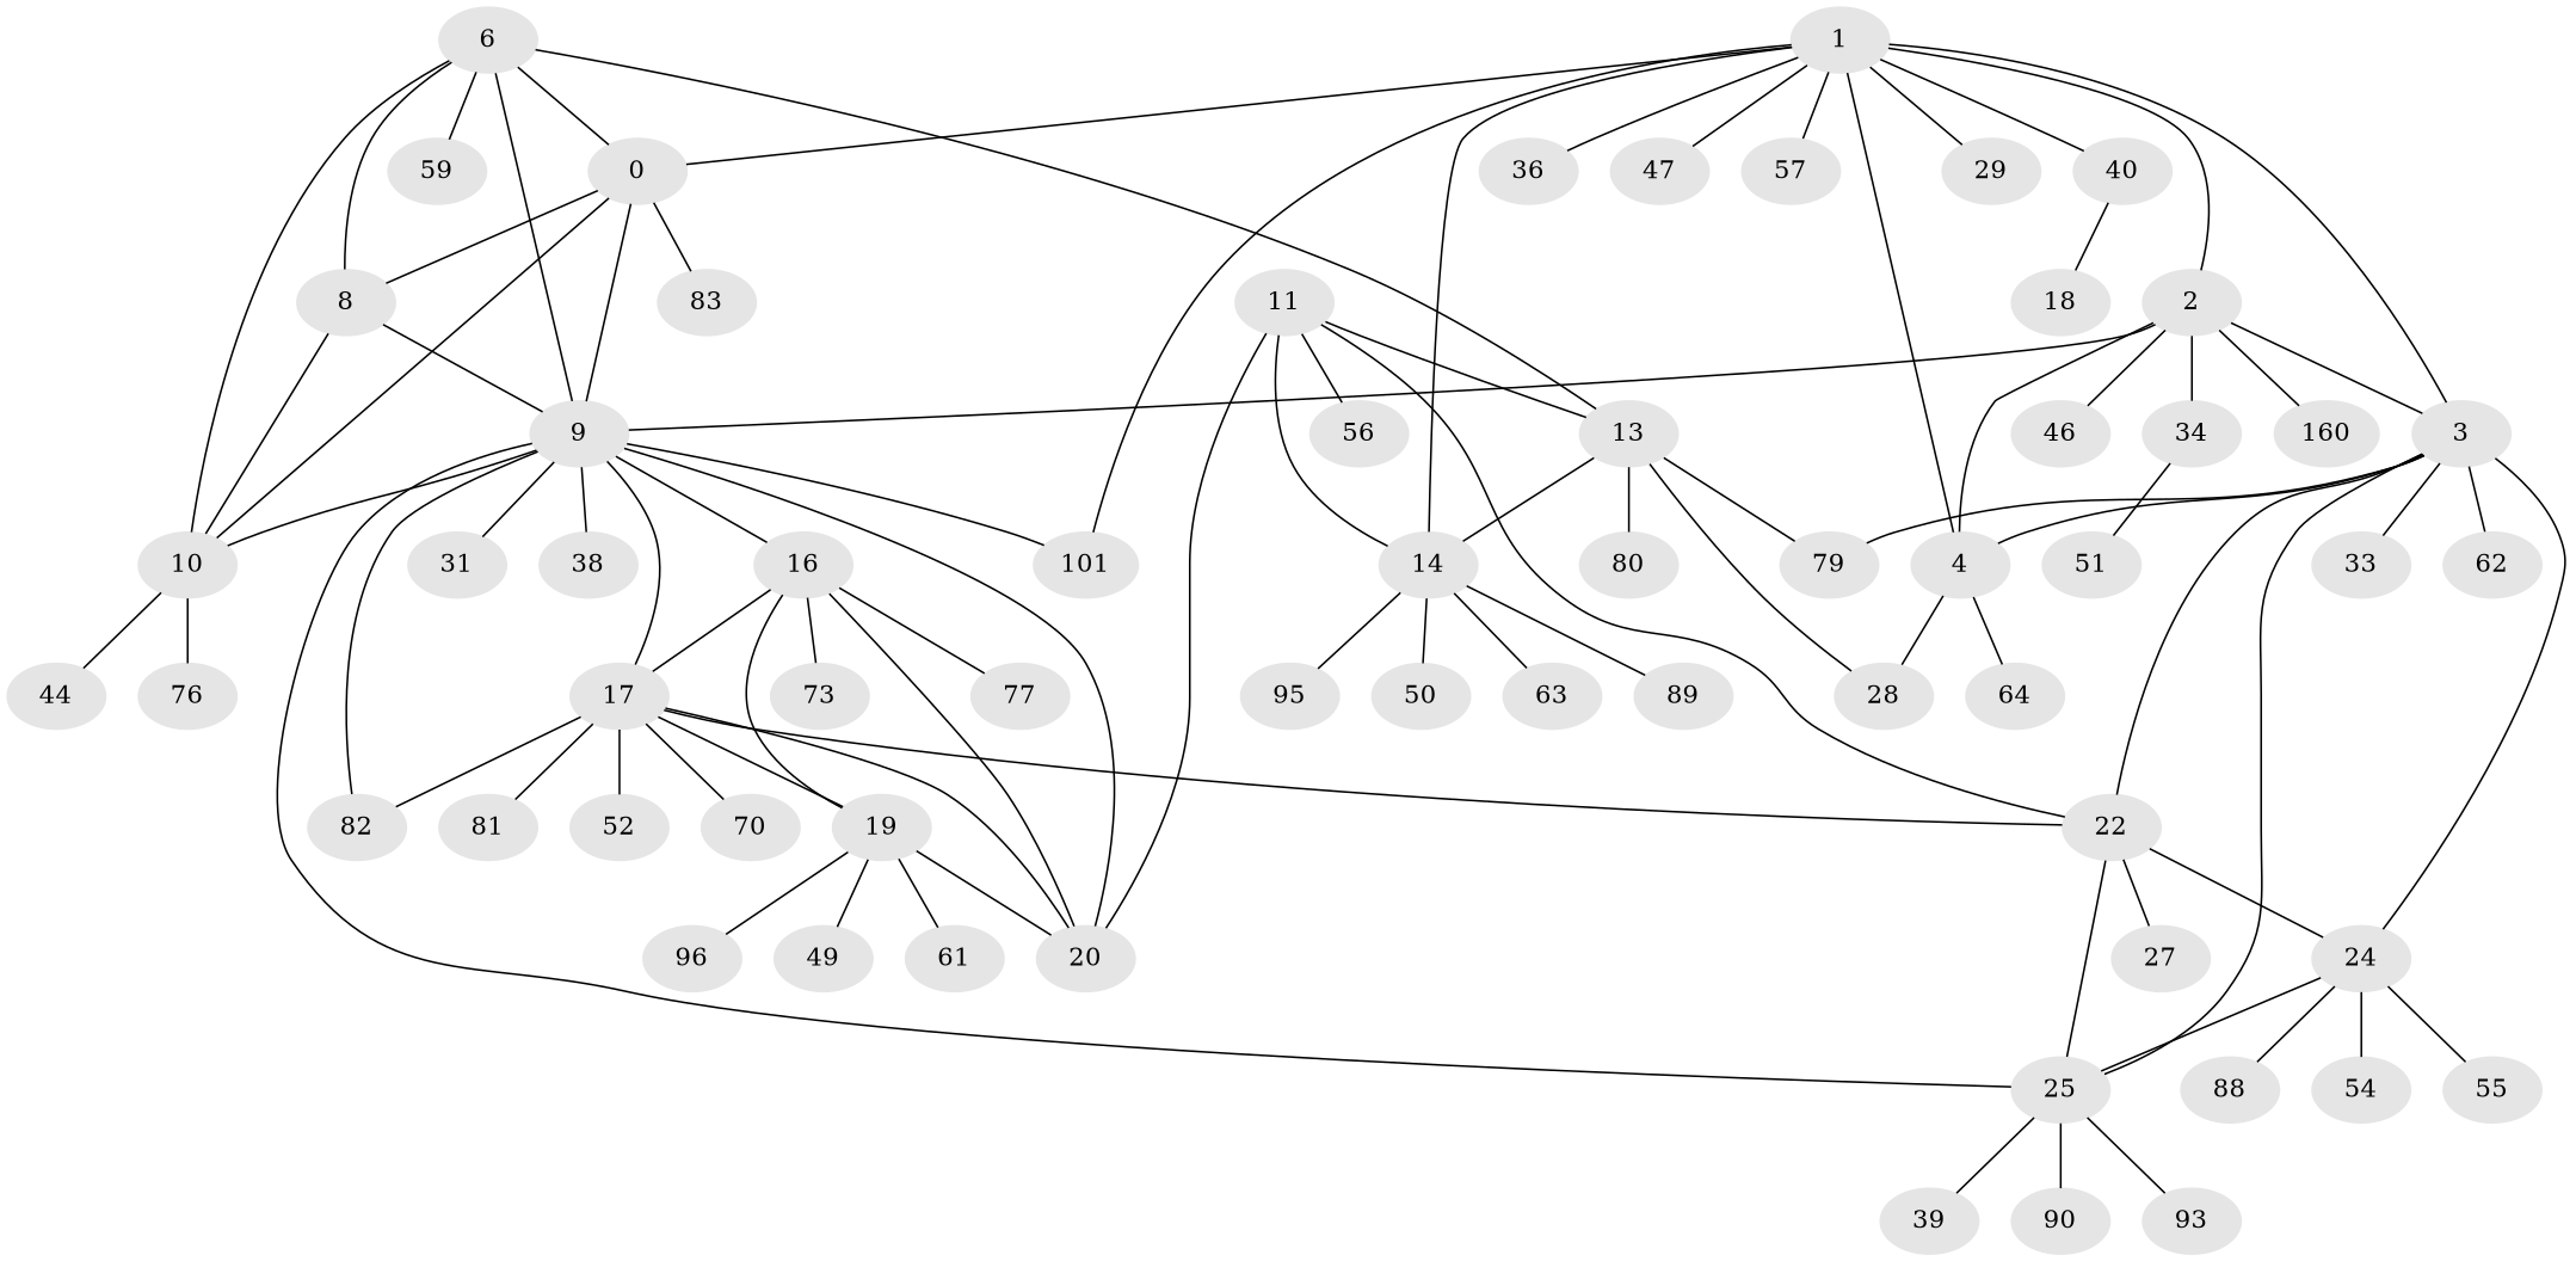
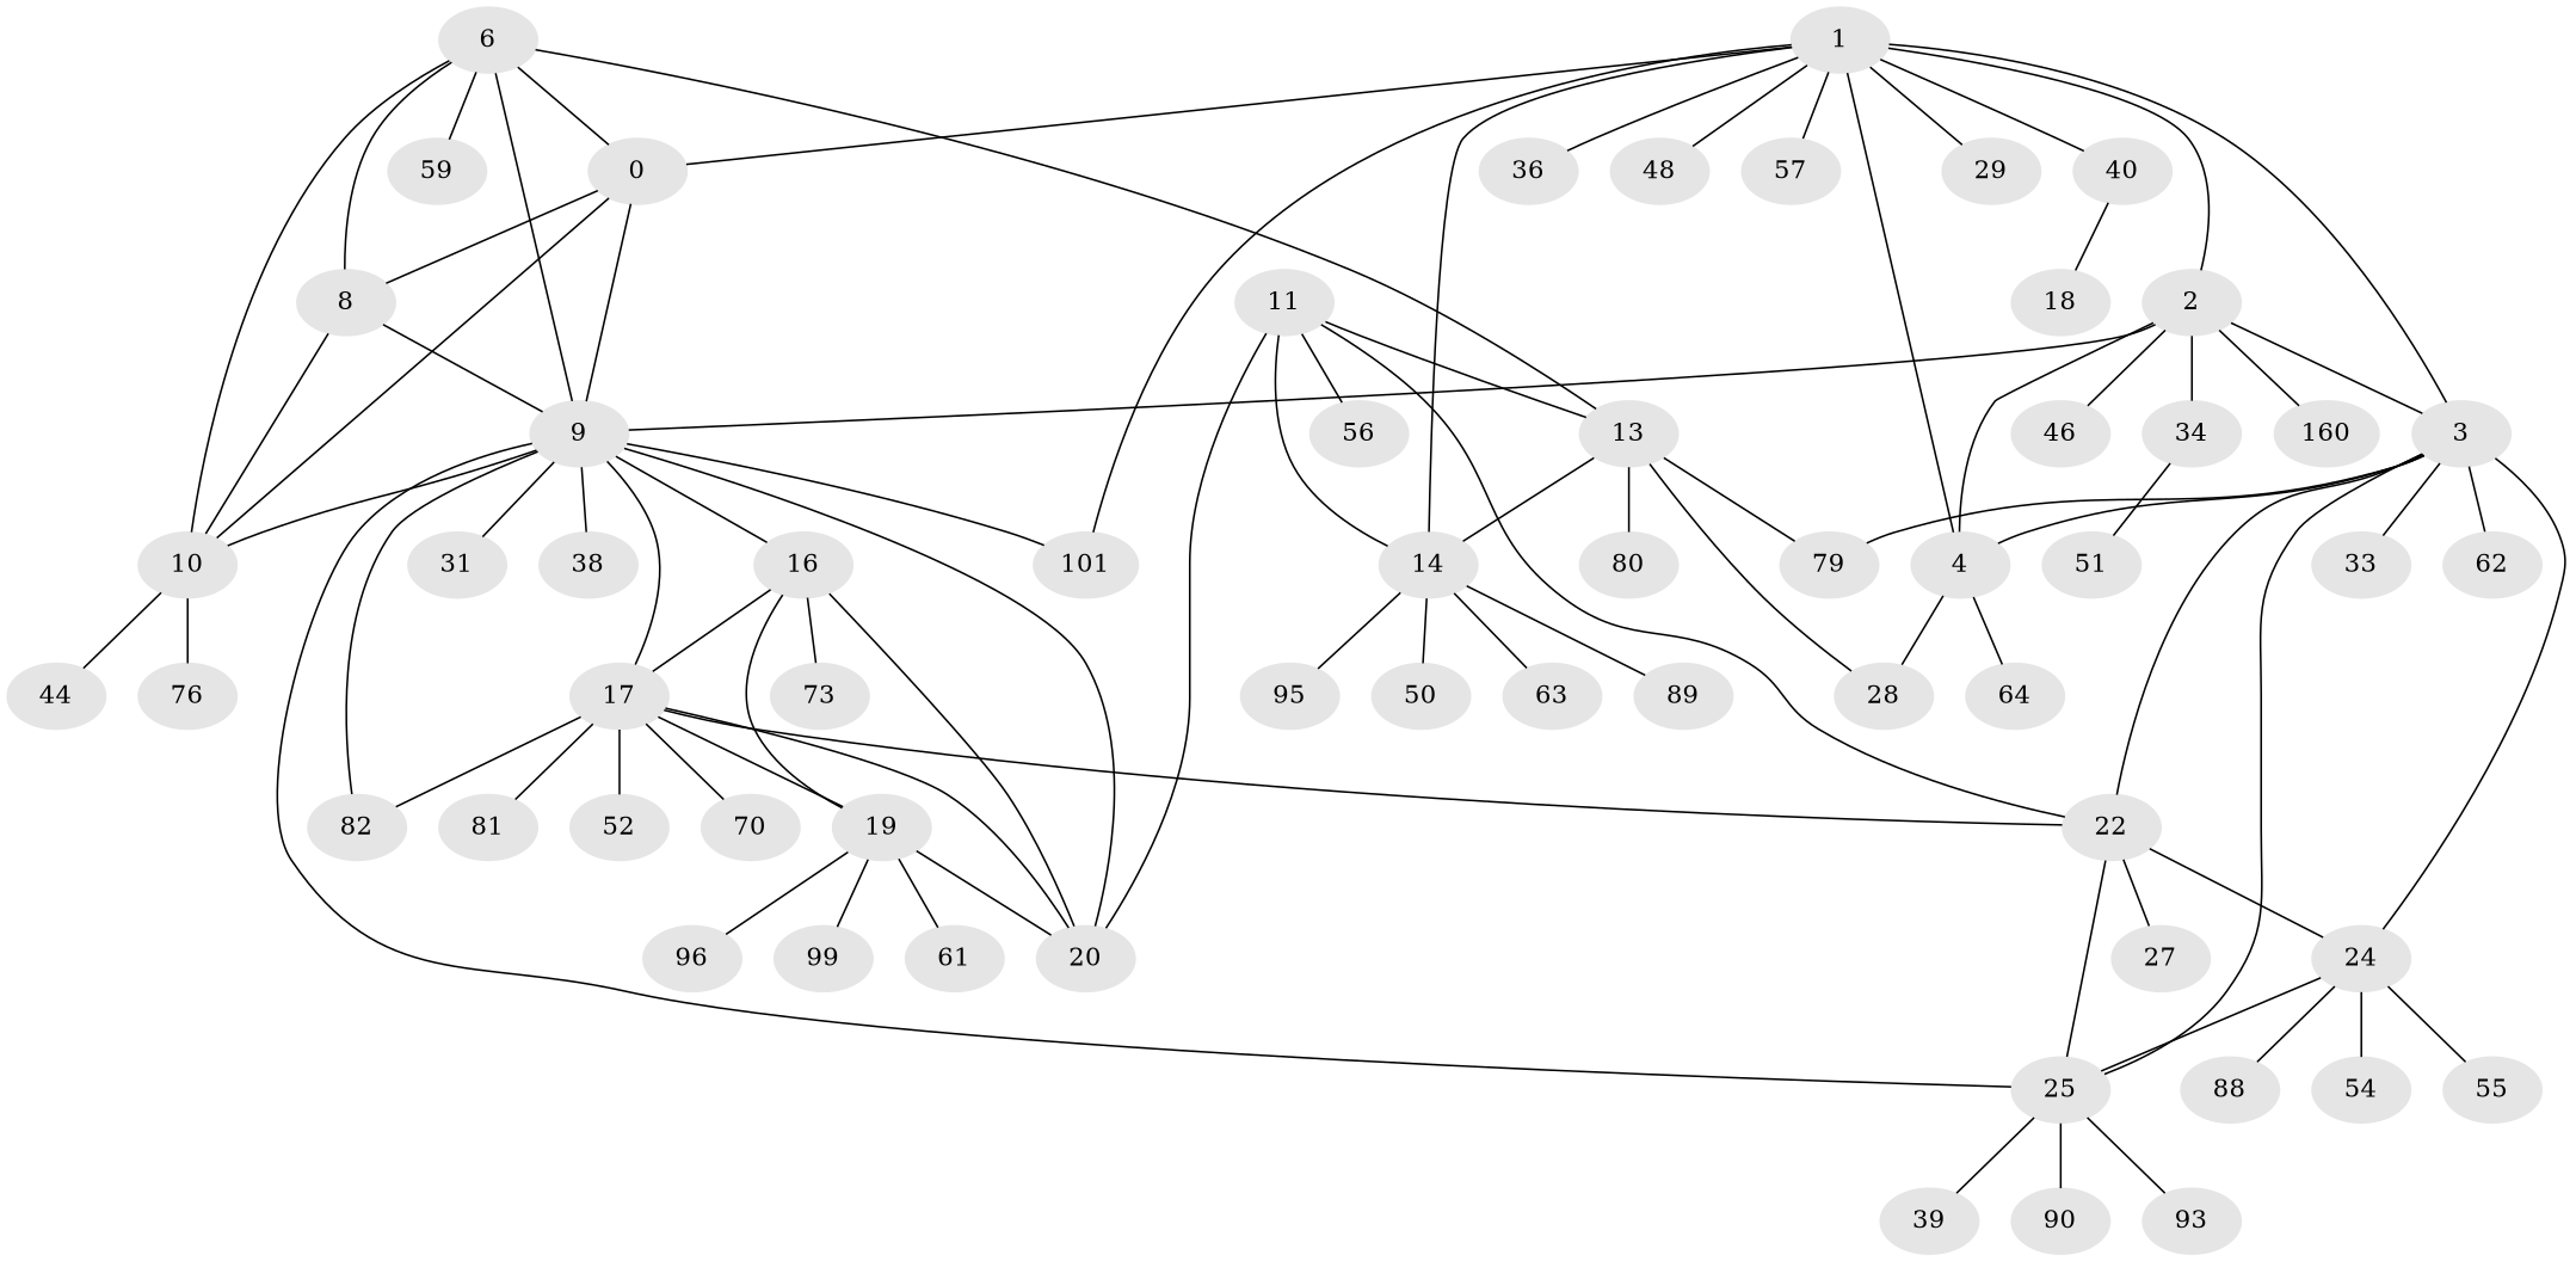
  graph {
    node [color=gray90 style=filled]
    1
    2
    3 [super="+21"]
    4 [super="+5+26+102"]
    n5 [label=0]
    14
    29 [super="+43"]
    36 [super="+99"]
    40
-   48 [label=47]
+   48
    57
    101
    9 [super="+18+42+35+78+104+71"]
    34 [super="+37+91"]
    46
    n16 [label=160]
    22 [super="+23+103+53"]
    24 [super="+33+41"]
    25
    n20 [label=33]
    62
    79
    28
    64
    8
    10
-   83
    50
    63
    89
    95
    n32 [label=18]
    16
    17
    20
    31
    38
    82
    51
    27 [super="+60"]
    54 [super="+66"]
    55
    88
    39
    90 [super="+105"]
    93 [super="+97"]
    6
    13 [super="+15+69"]
    59
    44
    76 [super="+84"]
    80
    19 [super="+32"]
    73
-   77
    52
    70
    81
-   49
+   49 [label=99]
    61
    96
    11 [super="+12"]
    56 [super="+65"]
    1 -- 2
    1 -- 3
    1 -- 4 [weight=2]
    1 -- n5
    1 -- 14
    1 -- 29
    1 -- 36
    1 -- 40
    1 -- 48
    1 -- 57
    1 -- 101
    2 -- 3
    2 -- 4 [weight=2]
    2 -- 9
    2 -- 34
    2 -- 46
    2 -- n16
    3 -- 4 [weight=2]
    3 -- 22 [weight=2]
    3 -- 24
    3 -- 25
    3 -- n20
    3 -- 62
    3 -- 79
    4 -- 28
    4 -- 64
    n5 -- 9
    n5 -- 8
    n5 -- 10
-   n5 -- 83
    14 -- 50
    14 -- 63
    14 -- 89
    14 -- 95
    40 -- n32
    9 -- 101
    9 -- 25
    9 -- 10
    9 -- 16
    9 -- 17
    9 -- 20
    9 -- 31
    9 -- 38
    9 -- 82 [weight=2]
    34 -- 51
    22 -- 24 [weight=2]
    22 -- 25 [weight=2]
    22 -- 27
    24 -- 25
    24 -- 54
    24 -- 55
    24 -- 88
    25 -- 39
    25 -- 90
    25 -- 93
    8 -- 9
    8 -- 10
    10 -- 44
    10 -- 76
    16 -- 17
    16 -- 20
    16 -- 19
    16 -- 73
-   16 -- 77
    17 -- 22 [weight=2]
    17 -- 20
    17 -- 82
    17 -- 19
    17 -- 52
    17 -- 70
    17 -- 81
    6 -- n5
    6 -- 9
    6 -- 8
    6 -- 10
    6 -- 13
    6 -- 59
    13 -- 14 [weight=2]
    13 -- 79
    13 -- 28
    13 -- 80
    19 -- 20
    19 -- 49
    19 -- 61
    19 -- 96
    11 -- 14 [weight=2]
    11 -- 22
    11 -- 20
    11 -- 13 [weight=4]
    11 -- 56
  }
